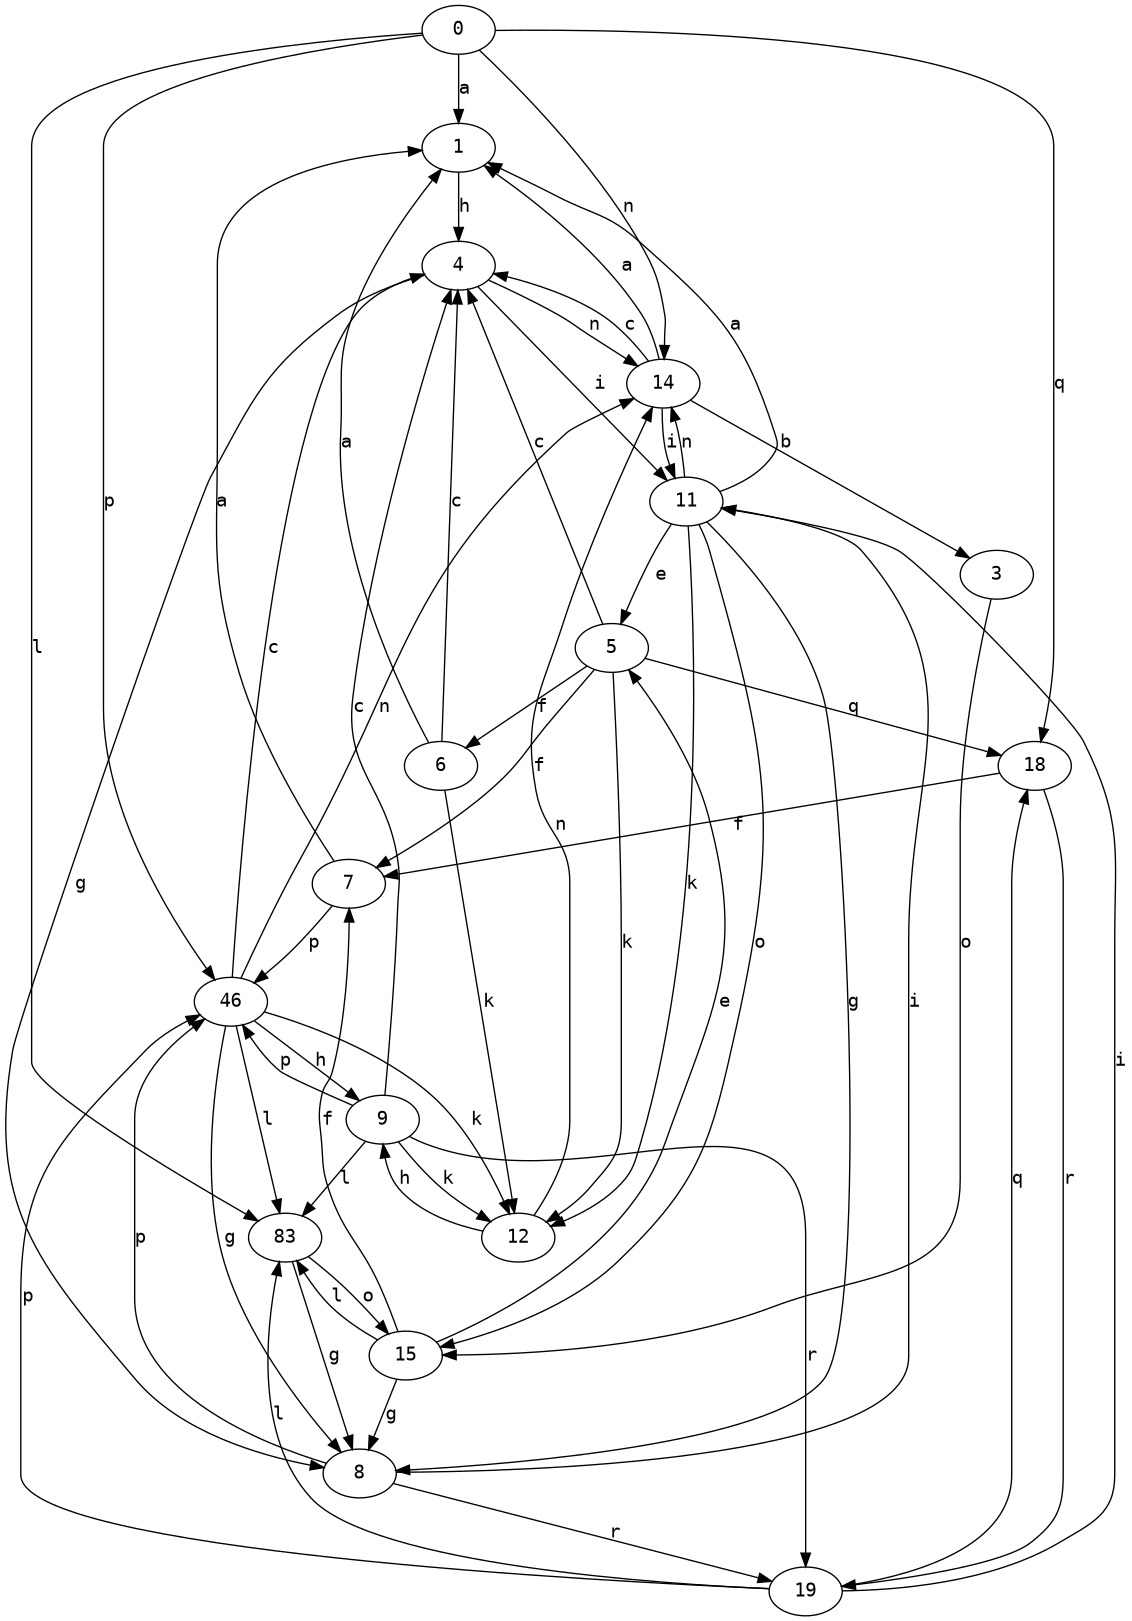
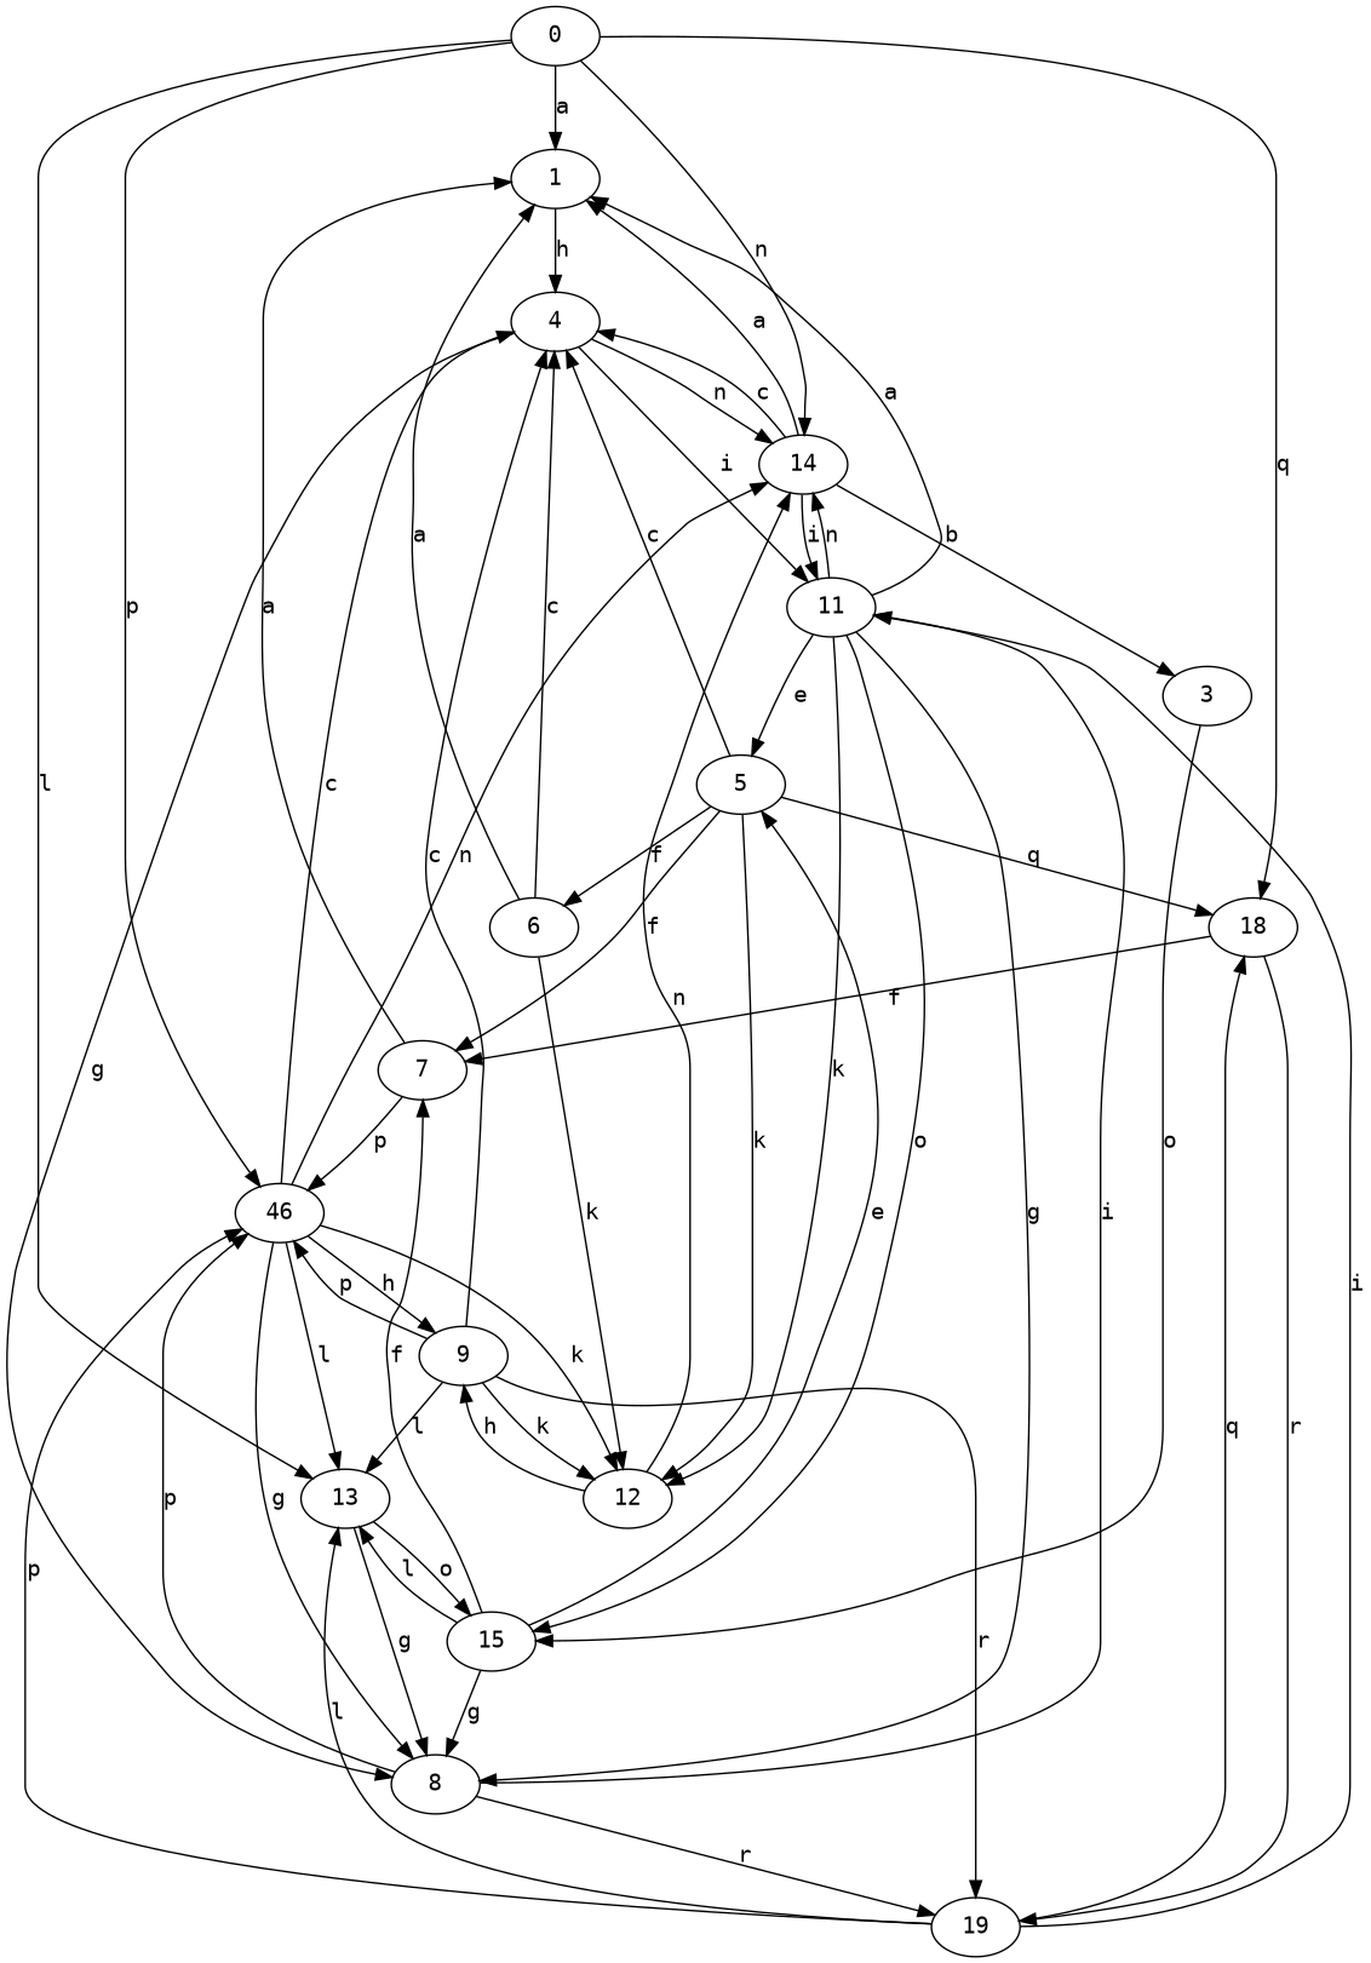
  strict digraph {
    fontname="DejaVu Sans Mono"
    node [fontname="DejaVu Sans Mono"]
    edge [fontname="DejaVu Sans Mono"]
    0
    1
-   13 [label=83]
+   13
    14
    n5 [label=46]
    18
    4
    15
    8
    3
    11
    12
    9
    7
    19
    5
    6
    0 -> 1 [label=a]
    0 -> 13 [label=l]
    0 -> 14 [label=n]
    0 -> n5 [label=p]
    0 -> 18 [label=q]
    1 -> 4 [label=h]
    13 -> 15 [label=o]
    13 -> 8 [label=g]
    14 -> 1 [label=a]
    14 -> 4 [label=c]
    14 -> 3 [label=b]
    14 -> 11 [label=i]
    n5 -> 13 [label=l]
    n5 -> 14 [label=n]
    n5 -> 4 [label=c]
    n5 -> 8 [label=g]
    n5 -> 12 [label=k]
    n5 -> 9 [label=h]
    18 -> 7 [label=f]
    18 -> 19 [label=r]
    4 -> 14 [label=n]
    4 -> 8 [label=g]
    4 -> 11 [label=i]
    15 -> 13 [label=l]
    15 -> 8 [label=g]
    15 -> 7 [label=f]
    15 -> 5 [label=e]
    8 -> n5 [label=p]
    8 -> 11 [label=i]
    8 -> 19 [label=r]
    3 -> 15 [label=o]
    11 -> 1 [label=a]
    11 -> 14 [label=n]
    11 -> 15 [label=o]
    11 -> 8 [label=g]
    11 -> 12 [label=k]
    11 -> 5 [label=e]
    12 -> 14 [label=n]
    12 -> 9 [label=h]
    9 -> 13 [label=l]
    9 -> n5 [label=p]
    9 -> 4 [label=c]
    9 -> 12 [label=k]
    9 -> 19 [label=r]
    7 -> 1 [label=a]
    7 -> n5 [label=p]
    19 -> 13 [label=l]
    19 -> n5 [label=p]
    19 -> 18 [label=q]
    19 -> 11 [label=i]
    5 -> 18 [label=q]
    5 -> 4 [label=c]
    5 -> 12 [label=k]
    5 -> 7 [label=f]
    5 -> 6 [label=f]
    6 -> 1 [label=a]
    6 -> 4 [label=c]
    6 -> 12 [label=k]
  }
